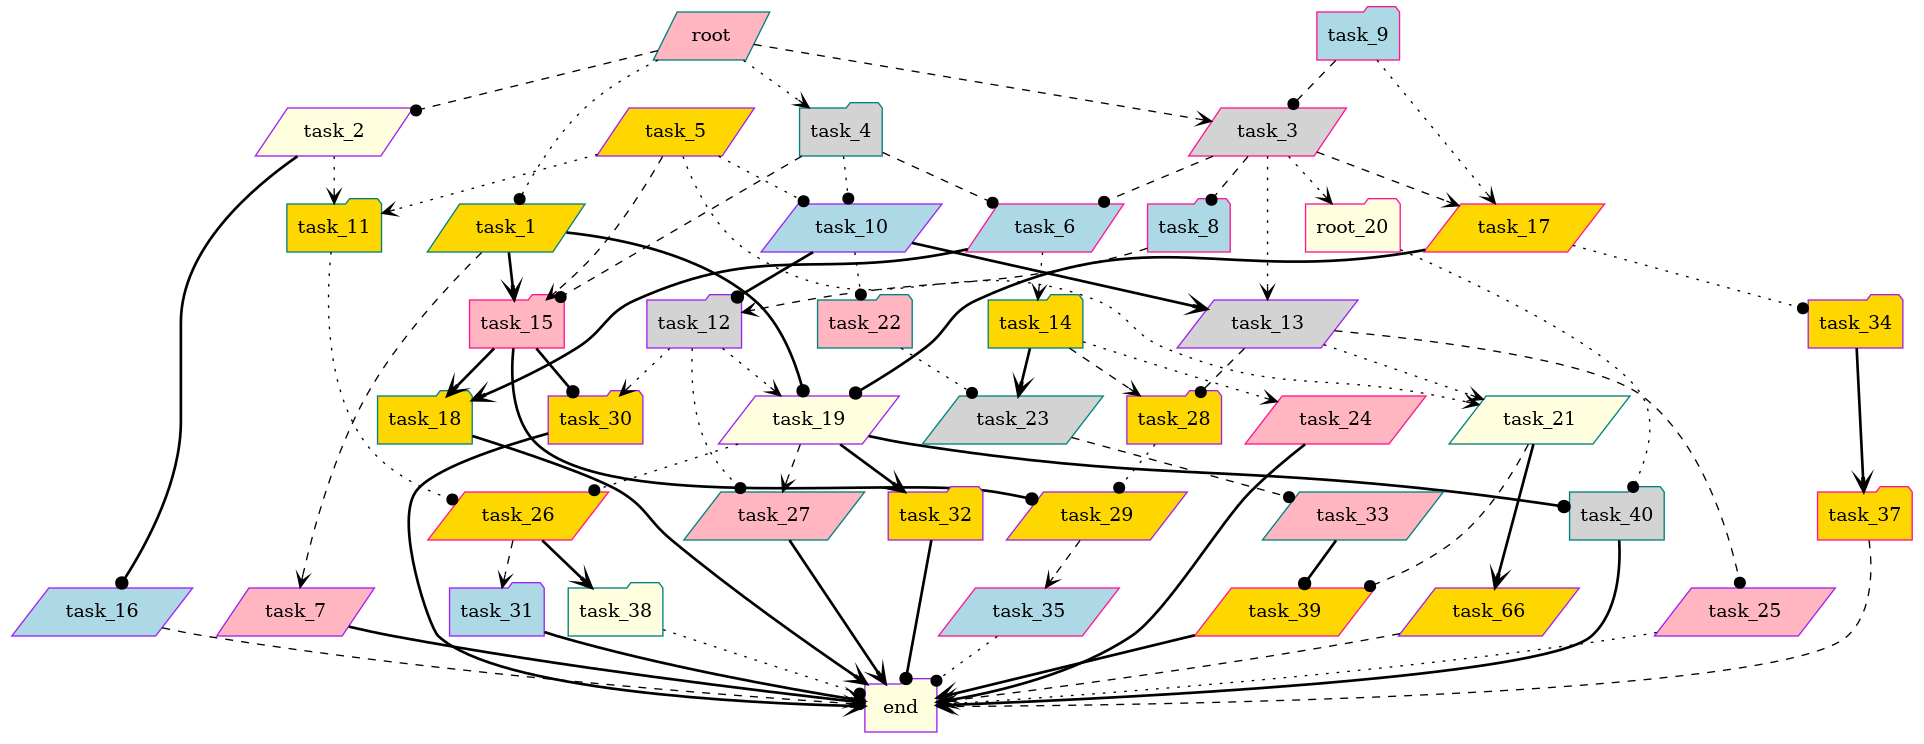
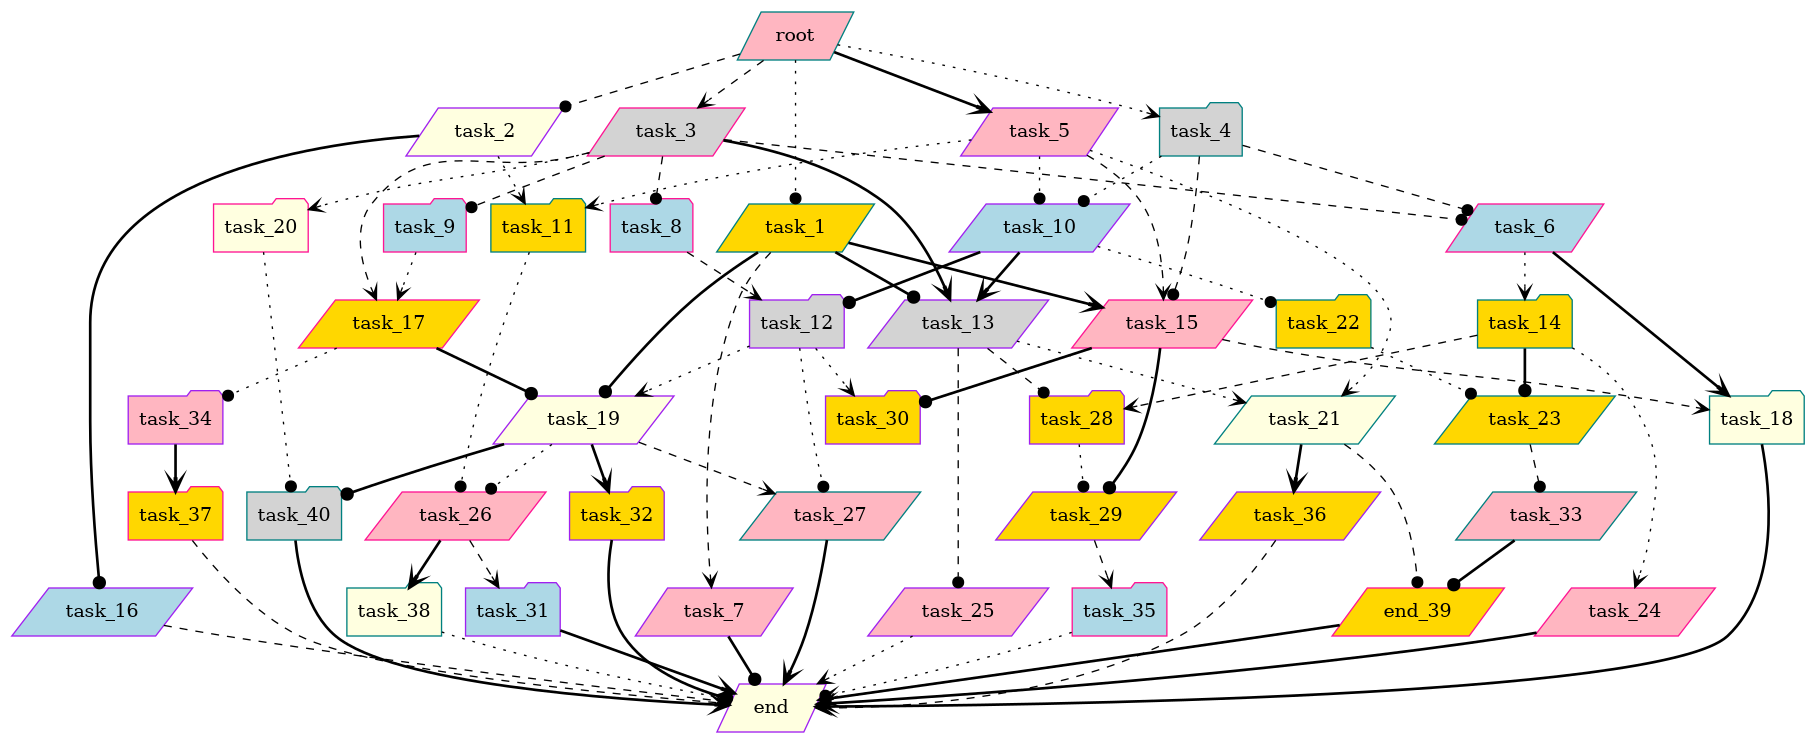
  digraph {
    node [color=purple fillcolor=lightpink shape=parallelogram style=filled]
    edge [arrowhead=vee style=bold]
    root [color=teal]
    task_1 [color=teal fillcolor=gold]
    task_2 [fillcolor=lightyellow]
    task_3 [color=deeppink fillcolor=lightgrey]
    task_4 [color=teal fillcolor=lightgrey shape=folder]
-   task_5 [fillcolor=gold]
+   task_5
    task_7
    task_13 [fillcolor=lightgrey]
-   task_15 [color=deeppink shape=folder]
+   task_15 [color=deeppink]
    task_19 [fillcolor=lightyellow]
    task_11 [color=teal fillcolor=gold shape=folder]
    task_16 [fillcolor=lightblue]
    task_6 [color=deeppink fillcolor=lightblue]
    task_8 [color=deeppink fillcolor=lightblue shape=folder]
    task_9 [color=deeppink fillcolor=lightblue shape=folder]
    task_17 [color=deeppink fillcolor=gold]
-   task_20 [color=deeppink fillcolor=lightyellow shape=folder label=root_20]
+   task_20 [color=deeppink fillcolor=lightyellow shape=folder]
    task_10 [fillcolor=lightblue]
    task_21 [color=teal fillcolor=lightyellow]
-   end [fillcolor=lightyellow shape=folder]
+   end [fillcolor=lightyellow]
    task_25
    task_28 [fillcolor=gold shape=folder]
-   task_18 [color=teal fillcolor=gold shape=folder]
+   task_18 [color=teal fillcolor=lightyellow shape=folder]
    task_30 [fillcolor=gold shape=folder]
    task_29 [fillcolor=gold]
-   task_26 [color=deeppink fillcolor=gold]
+   task_26 [color=deeppink]
    task_27 [color=teal]
    task_32 [fillcolor=gold shape=folder]
    task_40 [color=teal fillcolor=lightgrey shape=folder]
    task_14 [color=teal fillcolor=gold shape=folder]
    task_12 [fillcolor=lightgrey shape=folder]
-   task_34 [fillcolor=gold shape=folder]
-   task_22 [color=teal shape=folder]
-   task_36 [fillcolor=gold label=task_66]
-   task_39 [color=deeppink fillcolor=gold]
-   task_23 [color=teal fillcolor=lightgrey]
+   task_34 [shape=folder]
+   task_22 [color=teal fillcolor=gold shape=folder]
+   task_36 [fillcolor=gold]
+   task_39 [color=deeppink fillcolor=gold label=end_39]
+   task_23 [color=teal fillcolor=gold]
    task_24 [color=deeppink]
    task_31 [fillcolor=lightblue shape=folder]
    task_38 [color=teal fillcolor=lightyellow shape=folder]
    task_33 [color=teal]
-   task_35 [color=deeppink fillcolor=lightblue]
+   task_35 [color=deeppink fillcolor=lightblue shape=folder]
    task_37 [color=deeppink fillcolor=gold shape=folder]
    root -> task_1 [arrowhead=dot style=dotted]
    root -> task_2 [arrowhead=dot style=dashed]
    root -> task_3 [style=dashed]
    root -> task_4 [style=dotted]
+   root -> task_5
    task_1 -> task_7 [style=dashed]
+   task_1 -> task_13 [arrowhead=dot]
    task_1 -> task_15
    task_1 -> task_19 [arrowhead=dot]
    task_2 -> task_11 [style=dotted]
    task_2 -> task_16 [arrowhead=dot]
-   task_3 -> task_13 [style=dotted]
+   task_3 -> task_13
    task_3 -> task_6 [arrowhead=dot style=dashed]
    task_3 -> task_8 [arrowhead=dot style=dashed]
-   task_9 -> task_3 [arrowhead=dot style=dashed]
+   task_3 -> task_9 [arrowhead=dot style=dashed]
    task_3 -> task_17 [style=dashed]
    task_3 -> task_20 [style=dotted]
    task_4 -> task_15 [arrowhead=dot style=dashed]
    task_4 -> task_6 [arrowhead=dot style=dashed]
    task_4 -> task_10 [arrowhead=dot style=dotted]
    task_5 -> task_15 [style=dashed]
    task_5 -> task_11 [style=dotted]
    task_5 -> task_10 [arrowhead=dot style=dotted]
    task_5 -> task_21 [style=dotted]
    task_7 -> end [arrowhead=dot]
    task_13 -> task_21 [style=dotted]
    task_13 -> task_25 [arrowhead=dot style=dashed]
    task_13 -> task_28 [arrowhead=dot style=dashed]
-   task_15 -> task_18
+   task_15 -> task_18 [style=dashed]
    task_15 -> task_30 [arrowhead=dot]
    task_15 -> task_29 [arrowhead=dot]
    task_19 -> task_26 [arrowhead=dot style=dotted]
    task_19 -> task_27 [style=dashed]
    task_19 -> task_32
    task_19 -> task_40 [arrowhead=dot]
    task_11 -> task_26 [arrowhead=dot style=dotted]
    task_16 -> end [arrowhead=dot style=dashed]
    task_6 -> task_18
    task_6 -> task_14 [style=dotted]
    task_8 -> task_12 [style=dashed]
    task_9 -> task_17 [style=dotted]
    task_17 -> task_19 [arrowhead=dot]
    task_17 -> task_34 [arrowhead=dot style=dotted]
    task_20 -> task_40 [arrowhead=dot style=dotted]
    task_10 -> task_13
    task_10 -> task_12 [arrowhead=dot]
    task_10 -> task_22 [arrowhead=dot style=dotted]
    task_21 -> task_36
    task_21 -> task_39 [arrowhead=dot style=dashed]
    task_25 -> end [style=dotted]
    task_28 -> task_29 [arrowhead=dot style=dotted]
    task_18 -> end
-   task_30 -> end
    task_29 -> task_35 [style=dashed]
    task_26 -> task_31 [style=dashed]
    task_26 -> task_38
    task_27 -> end
    task_32 -> end [arrowhead=dot]
    task_40 -> end
    task_14 -> task_28 [style=dashed]
-   task_14 -> task_23
+   task_14 -> task_23 [arrowhead=dot]
    task_14 -> task_24 [style=dotted]
    task_12 -> task_19 [style=dotted]
    task_12 -> task_30 [style=dotted]
    task_12 -> task_27 [arrowhead=dot style=dotted]
    task_34 -> task_37
    task_22 -> task_23 [arrowhead=dot style=dotted]
    task_36 -> end [style=dashed]
    task_39 -> end
    task_23 -> task_33 [arrowhead=dot style=dashed]
    task_24 -> end
    task_31 -> end
    task_38 -> end [arrowhead=dot style=dotted]
    task_33 -> task_39 [arrowhead=dot]
    task_35 -> end [arrowhead=dot style=dotted]
    task_37 -> end [style=dashed]
  }
